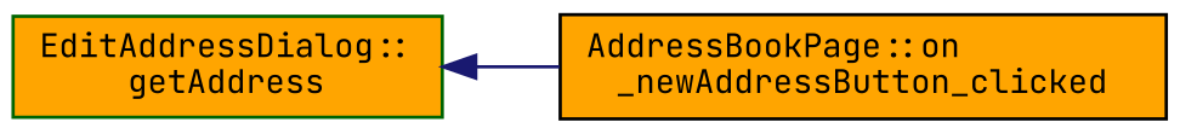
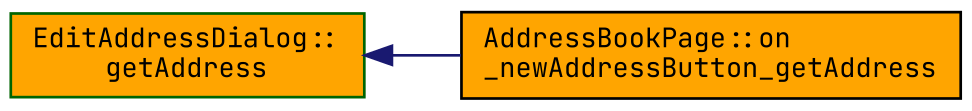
  digraph {
    rankdir=LR
    fontname="JetBrains Mono"
    node [fillcolor=orange fontname="JetBrains Mono" fontsize=10 shape=record style=filled]
    n1 [color=darkgreen fontcolor=black height=0.2 label="EditAddressDialog::\lgetAddress" width=0.4]
-   n2 [color=black height=0.2 label="AddressBookPage::on\l_newAddressButton_clicked" width=0.4]
+   n2 [color=black height=0.2 label="AddressBookPage::on\l_newAddressButton_getAddress" width=0.4]
    n1 -> n2 [color=midnightblue dir=back fontname="JetBrains Mono" fontsize=10 labelfontname=Helvetica labelfontsize=10 style=solid]
  }
